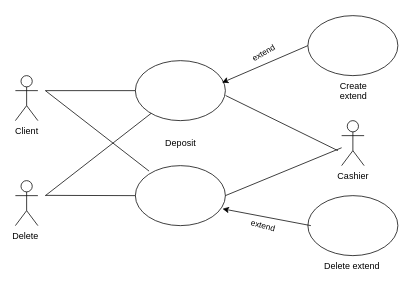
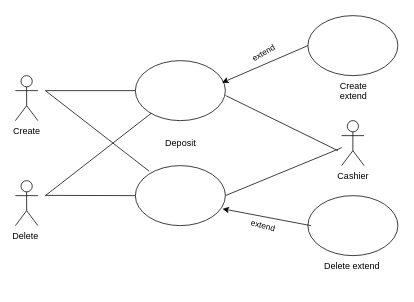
  <mxCell id="0" />
  <mxCell id="1" parent="0" />
- <mxCell id="2" value="Client" style="shape=umlActor;verticalLabelPosition=bottom;verticalAlign=top;html=1;outlineConnect=0;" vertex="1" parent="1"><mxGeometry x="20" y="100" width="30" height="60" as="geometry" /></mxCell>
+ <mxCell id="2" value="Create" style="shape=umlActor;verticalLabelPosition=bottom;verticalAlign=top;html=1;outlineConnect=0;" vertex="1" parent="1"><mxGeometry x="20" y="100" width="30" height="60" as="geometry" /></mxCell>
  <mxCell id="3" value="Delete&amp;nbsp;" style="shape=umlActor;verticalLabelPosition=bottom;verticalAlign=top;html=1;outlineConnect=0;" vertex="1" parent="1"><mxGeometry x="20" y="240" width="30" height="60" as="geometry" /></mxCell>
  <mxCell id="4" value="" style="ellipse;whiteSpace=wrap;html=1;" vertex="1" parent="1"><mxGeometry x="180" y="80" width="120" height="80" as="geometry" /></mxCell>
  <mxCell id="5" value="" style="ellipse;whiteSpace=wrap;html=1;" vertex="1" parent="1"><mxGeometry x="180" y="220" width="120" height="80" as="geometry" /></mxCell>
  <mxCell id="6" value="" style="ellipse;whiteSpace=wrap;html=1;" vertex="1" parent="1"><mxGeometry x="410" y="260" width="120" height="80" as="geometry" /></mxCell>
  <mxCell id="7" value="" style="ellipse;whiteSpace=wrap;html=1;" vertex="1" parent="1"><mxGeometry x="410" y="20" width="120" height="80" as="geometry" /></mxCell>
  <mxCell id="8" value="Deposit" style="text;html=1;align=center;verticalAlign=middle;resizable=0;points=[];autosize=1;strokeColor=none;fillColor=none;" vertex="1" parent="1"><mxGeometry x="210" y="175" width="60" height="30" as="geometry" /></mxCell>
  <mxCell id="9" value="&lt;div style=&quot;text-align: center;&quot;&gt;&lt;span style=&quot;background-color: initial;&quot;&gt;Create extend&lt;/span&gt;&lt;/div&gt;" style="text;whiteSpace=wrap;html=1;" vertex="1" parent="1"><mxGeometry x="435" y="100" width="70" height="20" as="geometry" /></mxCell>
  <mxCell id="10" value="&lt;div style=&quot;text-align: center;&quot;&gt;&lt;span style=&quot;background-color: initial;&quot;&gt;Delete extend&amp;nbsp;&lt;/span&gt;&lt;/div&gt;" style="text;whiteSpace=wrap;html=1;" vertex="1" parent="1"><mxGeometry x="430" y="340" width="80" height="40" as="geometry" /></mxCell>
  <mxCell id="11" value="" style="endArrow=none;html=1;rounded=0;entryX=0;entryY=0.5;entryDx=0;entryDy=0;" edge="1" parent="1" target="4"><mxGeometry width="50" height="50" relative="1" as="geometry"><mxPoint x="60" y="120" as="sourcePoint" /><mxPoint x="170" y="120" as="targetPoint" /></mxGeometry></mxCell>
  <mxCell id="12" value="" style="endArrow=none;html=1;rounded=0;entryX=0;entryY=0.5;entryDx=0;entryDy=0;" edge="1" parent="1" target="5"><mxGeometry width="50" height="50" relative="1" as="geometry"><mxPoint x="60" y="259.66" as="sourcePoint" /><mxPoint x="170" y="259.66" as="targetPoint" /></mxGeometry></mxCell>
  <mxCell id="13" value="" style="endArrow=none;html=1;rounded=0;" edge="1" parent="1" target="4"><mxGeometry width="50" height="50" relative="1" as="geometry"><mxPoint x="60" y="260" as="sourcePoint" /><mxPoint x="170" y="190" as="targetPoint" /></mxGeometry></mxCell>
  <mxCell id="14" value="" style="endArrow=none;html=1;rounded=0;entryX=0.152;entryY=0.091;entryDx=0;entryDy=0;entryPerimeter=0;" edge="1" parent="1" target="5"><mxGeometry width="50" height="50" relative="1" as="geometry"><mxPoint x="60" y="120" as="sourcePoint" /><mxPoint x="211" y="160" as="targetPoint" /></mxGeometry></mxCell>
  <mxCell id="15" value="" style="endArrow=none;html=1;rounded=0;exitX=1;exitY=0.5;exitDx=0;exitDy=0;" edge="1" parent="1" source="5" target="16"><mxGeometry width="50" height="50" relative="1" as="geometry"><mxPoint x="330" y="250" as="sourcePoint" /><mxPoint x="450" y="200" as="targetPoint" /><Array as="points" /></mxGeometry></mxCell>
  <mxCell id="16" value="Cashier" style="shape=umlActor;verticalLabelPosition=bottom;verticalAlign=top;html=1;outlineConnect=0;" vertex="1" parent="1"><mxGeometry x="455" y="160" width="30" height="60" as="geometry" /></mxCell>
  <mxCell id="17" value="" style="endArrow=none;html=1;rounded=0;exitX=1.003;exitY=0.582;exitDx=0;exitDy=0;exitPerimeter=0;" edge="1" parent="1" source="4"><mxGeometry width="50" height="50" relative="1" as="geometry"><mxPoint x="400" y="230" as="sourcePoint" /><mxPoint x="450" y="200" as="targetPoint" /></mxGeometry></mxCell>
  <mxCell id="18" value="" style="endArrow=classic;html=1;rounded=0;entryX=0.963;entryY=0.367;entryDx=0;entryDy=0;entryPerimeter=0;exitX=0;exitY=0.5;exitDx=0;exitDy=0;" edge="1" parent="1" source="7" target="4"><mxGeometry width="50" height="50" relative="1" as="geometry"><mxPoint x="320" y="110" as="sourcePoint" /><mxPoint x="370" y="60" as="targetPoint" /></mxGeometry></mxCell>
  <mxCell id="19" value="" style="endArrow=classic;html=1;rounded=0;entryX=0.968;entryY=0.72;entryDx=0;entryDy=0;entryPerimeter=0;exitX=0;exitY=0.5;exitDx=0;exitDy=0;" edge="1" parent="1" target="5"><mxGeometry width="50" height="50" relative="1" as="geometry"><mxPoint x="414" y="300" as="sourcePoint" /><mxPoint x="300" y="349" as="targetPoint" /></mxGeometry></mxCell>
  <mxCell id="20" value="extend" style="edgeLabel;html=1;align=center;verticalAlign=middle;resizable=0;points=[];rotation=15;" vertex="1" connectable="0" parent="19"><mxGeometry x="-0.098" y="6" relative="1" as="geometry"><mxPoint x="-10" y="4" as="offset" /></mxGeometry></mxCell>
  <mxCell id="21" value="extend" style="edgeLabel;html=1;align=center;verticalAlign=middle;resizable=0;points=[];rotation=-30;" vertex="1" connectable="0" parent="1"><mxGeometry x="350.003" y="69.999" as="geometry" /></mxCell>
